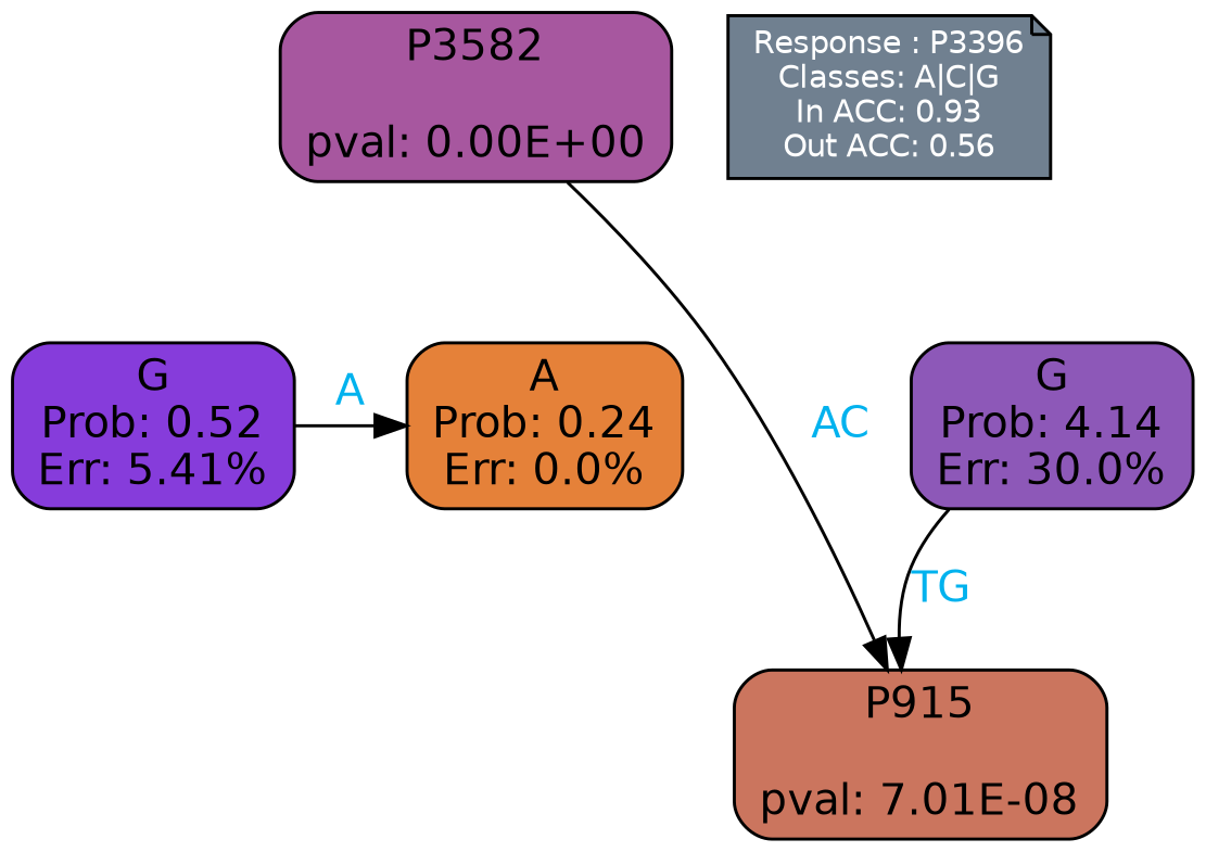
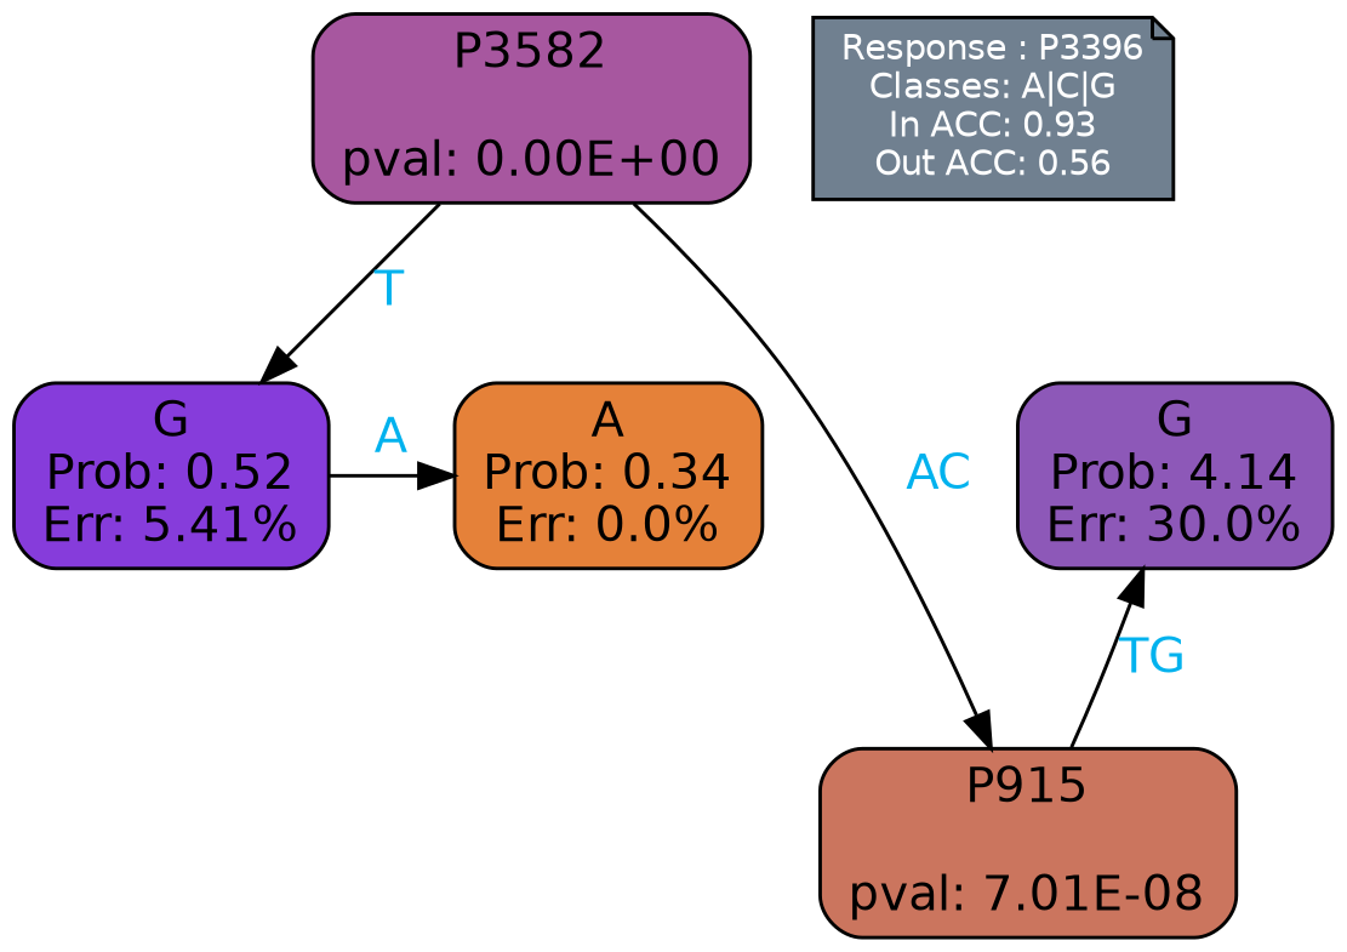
  digraph {
    ranksep=equally
    splines=polylines
    node [color=black fontname=helvetica shape=box style="filled, rounded"]
    edge [fontcolor=deepskyblue2 fontname=helvetica]
-   n1 [fillcolor="#e58139" label="A\nProb: 0.24\nErr: 0.0%"]
+   n1 [fillcolor="#e58139" label="A\nProb: 0.34\nErr: 0.0%"]
    n2 [fillcolor="#8d58b8" label="G\nProb: 4.14\nErr: 30.0%"]
    n3 [fillcolor="#863cdb" label="G\nProb: 0.52\nErr: 5.41%"]
    n4 [align=left fillcolor=slategray fontcolor=white fontsize=10 label="Response : P3396\nClasses: A|C|G\nIn ACC: 0.93\nOut ACC: 0.56\n" shape=note style=filled]
    n5 [fillcolor="#a7579f" label="P3582\n\npval: 0.00E+00"]
    n6 [fillcolor="#cb755e" label="P915\n\npval: 7.01E-08"]
    subgraph sub_1 {
      rank=same
      n1
      n2
      n3
    }
    subgraph sub_2 {
      rank=same
      n4
      n5
    }
    n3 -> n1 [label=A]
+   n5 -> n3 [label=T]
    n5 -> n6 [label=AC]
-   n2 -> n6 [label=TG]
+   n6 -> n2 [label=TG]
  }
